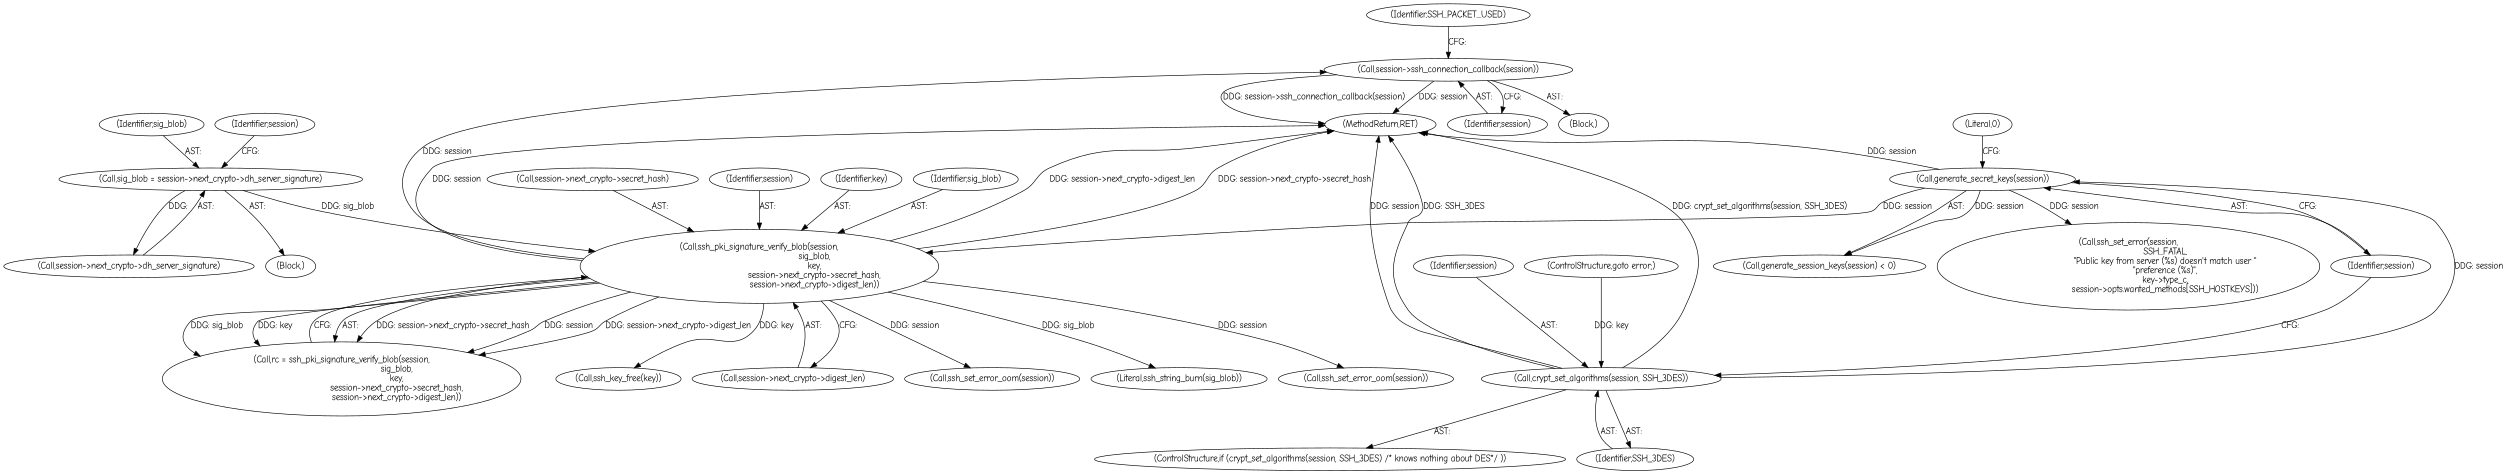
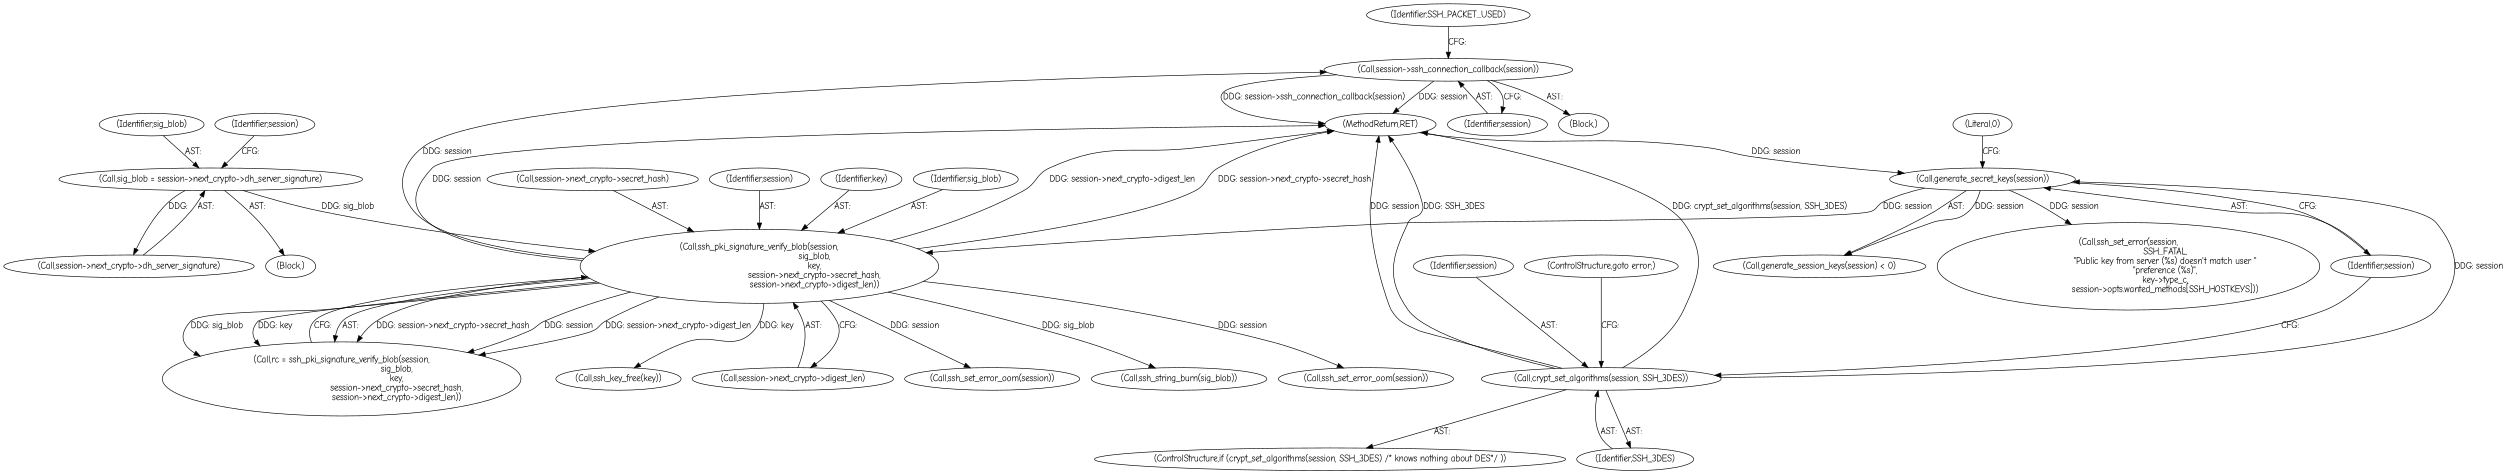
  digraph {
    fontname="Comic Neue"
    node [fontname="Comic Neue"]
    edge [fontname="Comic Neue"]
    n1 [label="(Call,session->ssh_connection_callback(session))"]
    n2 [label="(MethodReturn,RET)"]
    n3 [label="(Identifier,session)"]
    n4 [label="(Block,)"]
    n5 [label="(Call,ssh_pki_signature_verify_blob(session,\n                                       sig_blob,\n                                       key,\n                                       session->next_crypto->secret_hash,\n                                       session->next_crypto->digest_len))"]
    n6 [label="(Call,ssh_set_error_oom(session))"]
    n7 [label="(Call,rc = ssh_pki_signature_verify_blob(session,\n                                       sig_blob,\n                                       key,\n                                       session->next_crypto->secret_hash,\n                                       session->next_crypto->digest_len))"]
    n8 [label="(Call,ssh_key_free(key))"]
    n9 [label="(Call,session->next_crypto->digest_len)"]
    n10 [label="(Call,ssh_set_error_oom(session))"]
-   n11 [label="(Literal,ssh_string_burn(sig_blob))"]
+   n11 [label="(Call,ssh_string_burn(sig_blob))"]
    n12 [label="(Call,generate_secret_keys(session))"]
    n13 [label="(Identifier,session)"]
    n14 [label="(Call,generate_session_keys(session) < 0)"]
    n15 [label="(Call,ssh_set_error(session,\n                          SSH_FATAL,\n                          \"Public key from server (%s) doesn't match user \"\n                          \"preference (%s)\",\n                          key->type_c,\n                          session->opts.wanted_methods[SSH_HOSTKEYS]))"]
    n16 [label="(Call,crypt_set_algorithms(session, SSH_3DES))"]
    n17 [label="(ControlStructure,if (crypt_set_algorithms(session, SSH_3DES) /* knows nothing about DES*/ ))"]
    n18 [label="(Identifier,SSH_3DES)"]
    n19 [label="(Call,sig_blob = session->next_crypto->dh_server_signature)"]
    n20 [label="(Call,session->next_crypto->dh_server_signature)"]
    n21 [label="(Block,)"]
    n22 [label="(Literal,0)"]
    n23 [label="(Identifier,session)"]
    n24 [label="(Call,session->next_crypto->secret_hash)"]
    n25 [label="(Identifier,sig_blob)"]
    n26 [label="(Identifier,session)"]
    n27 [label="(Identifier,key)"]
    n28 [label="(ControlStructure,goto error;)"]
    n29 [label="(Identifier,session)"]
    n30 [label="(Identifier,SSH_PACKET_USED)"]
    n31 [label="(Identifier,sig_blob)"]
    n1 -> n2 [label="DDG: session"]
    n1 -> n2 [label="DDG: session->ssh_connection_callback(session)"]
    n1 -> n3 [label="CFG: "]
    n1 -> n4 [label="AST: "]
    n3 -> n1 [label="AST: "]
    n5 -> n1 [label="DDG: session"]
    n5 -> n2 [label="DDG: session"]
    n5 -> n2 [label="DDG: session->next_crypto->digest_len"]
    n5 -> n2 [label="DDG: session->next_crypto->secret_hash"]
    n5 -> n6 [label="DDG: session"]
    n5 -> n7 [label="AST: "]
    n5 -> n7 [label="DDG: session->next_crypto->secret_hash"]
    n5 -> n7 [label="DDG: session"]
    n5 -> n7 [label="DDG: session->next_crypto->digest_len"]
    n5 -> n7 [label="DDG: sig_blob"]
    n5 -> n7 [label="DDG: key"]
    n5 -> n8 [label="DDG: key"]
    n5 -> n9 [label="CFG: "]
    n5 -> n10 [label="DDG: session"]
    n5 -> n11 [label="DDG: sig_blob"]
    n7 -> n5 [label="CFG: "]
    n9 -> n5 [label="AST: "]
-   n12 -> n2 [label="DDG: session"]
+   n2 -> n12 [label="DDG: session"]
    n12 -> n5 [label="DDG: session"]
    n12 -> n13 [label="CFG: "]
    n12 -> n14 [label="AST: "]
    n12 -> n14 [label="DDG: session"]
    n12 -> n15 [label="DDG: session"]
    n13 -> n12 [label="AST: "]
    n13 -> n16 [label="CFG: "]
    n16 -> n2 [label="DDG: SSH_3DES"]
    n16 -> n2 [label="DDG: session"]
    n16 -> n2 [label="DDG: crypt_set_algorithms(session, SSH_3DES)"]
    n16 -> n12 [label="DDG: session"]
    n16 -> n17 [label="AST: "]
    n16 -> n18 [label="AST: "]
    n18 -> n16 [label="AST: "]
    n19 -> n5 [label="DDG: sig_blob"]
    n19 -> n20 [label="DDG: "]
    n19 -> n21 [label="AST: "]
    n20 -> n19 [label="AST: "]
    n22 -> n12 [label="CFG: "]
    n23 -> n16 [label="AST: "]
    n24 -> n5 [label="AST: "]
    n25 -> n19 [label="AST: "]
    n26 -> n5 [label="AST: "]
    n27 -> n5 [label="AST: "]
-   n28 -> n16 [label="DDG: key"]
+   n28 -> n16 [label="CFG: "]
    n29 -> n19 [label="CFG: "]
    n30 -> n1 [label="CFG: "]
    n31 -> n5 [label="AST: "]
  }
